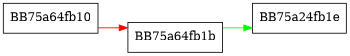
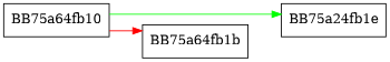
  digraph {
    rankdir=LR
    splines=ortho
    node [shape=box]
    n1 [label=BB75a24fb1e]
    BB75a64fb10
    BB75a64fb1b
-   BB75a64fb1b -> n1 [color=green]
+   BB75a64fb10 -> n1 [color=green]
    BB75a64fb10 -> BB75a64fb1b [color=red]
  }
